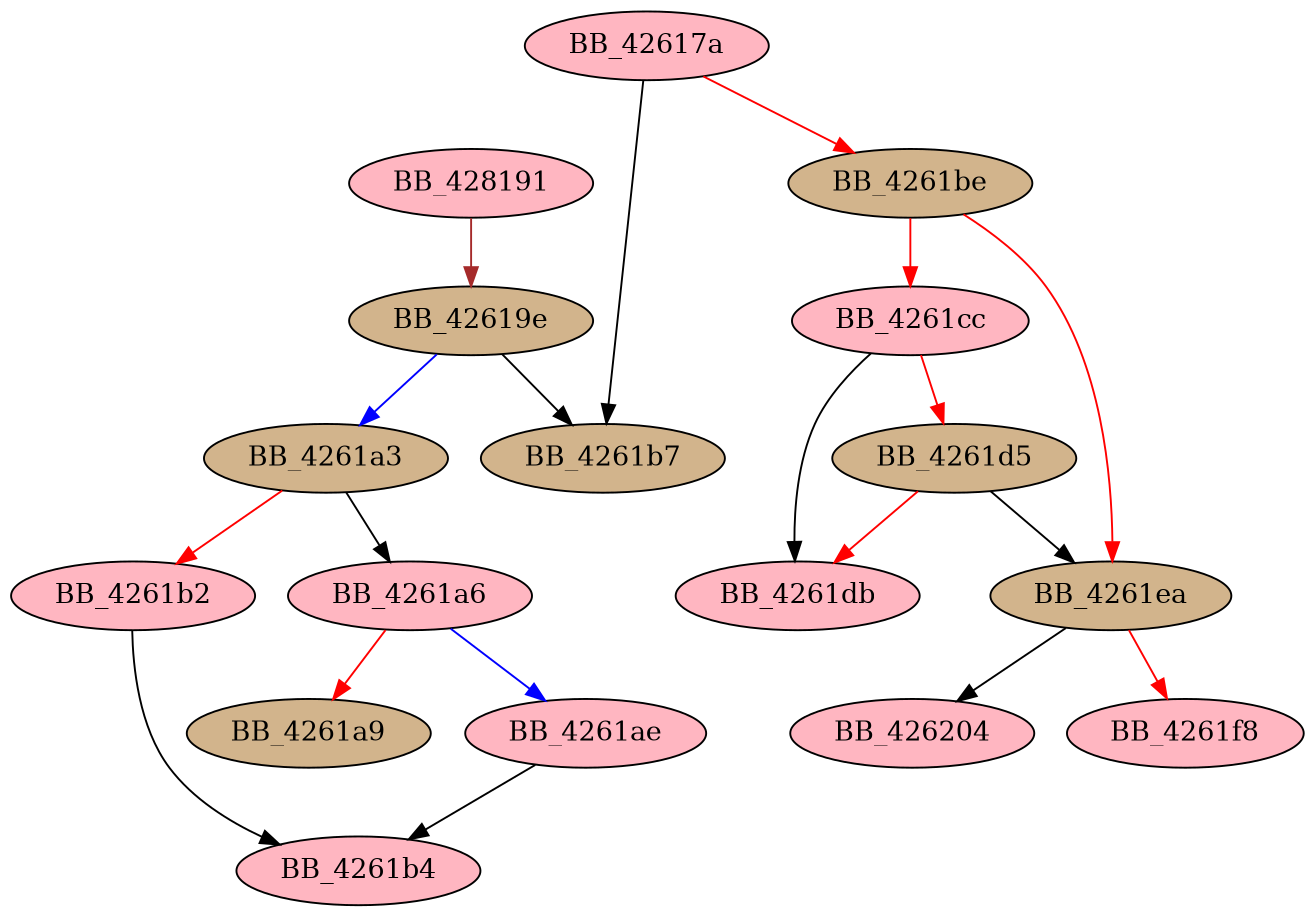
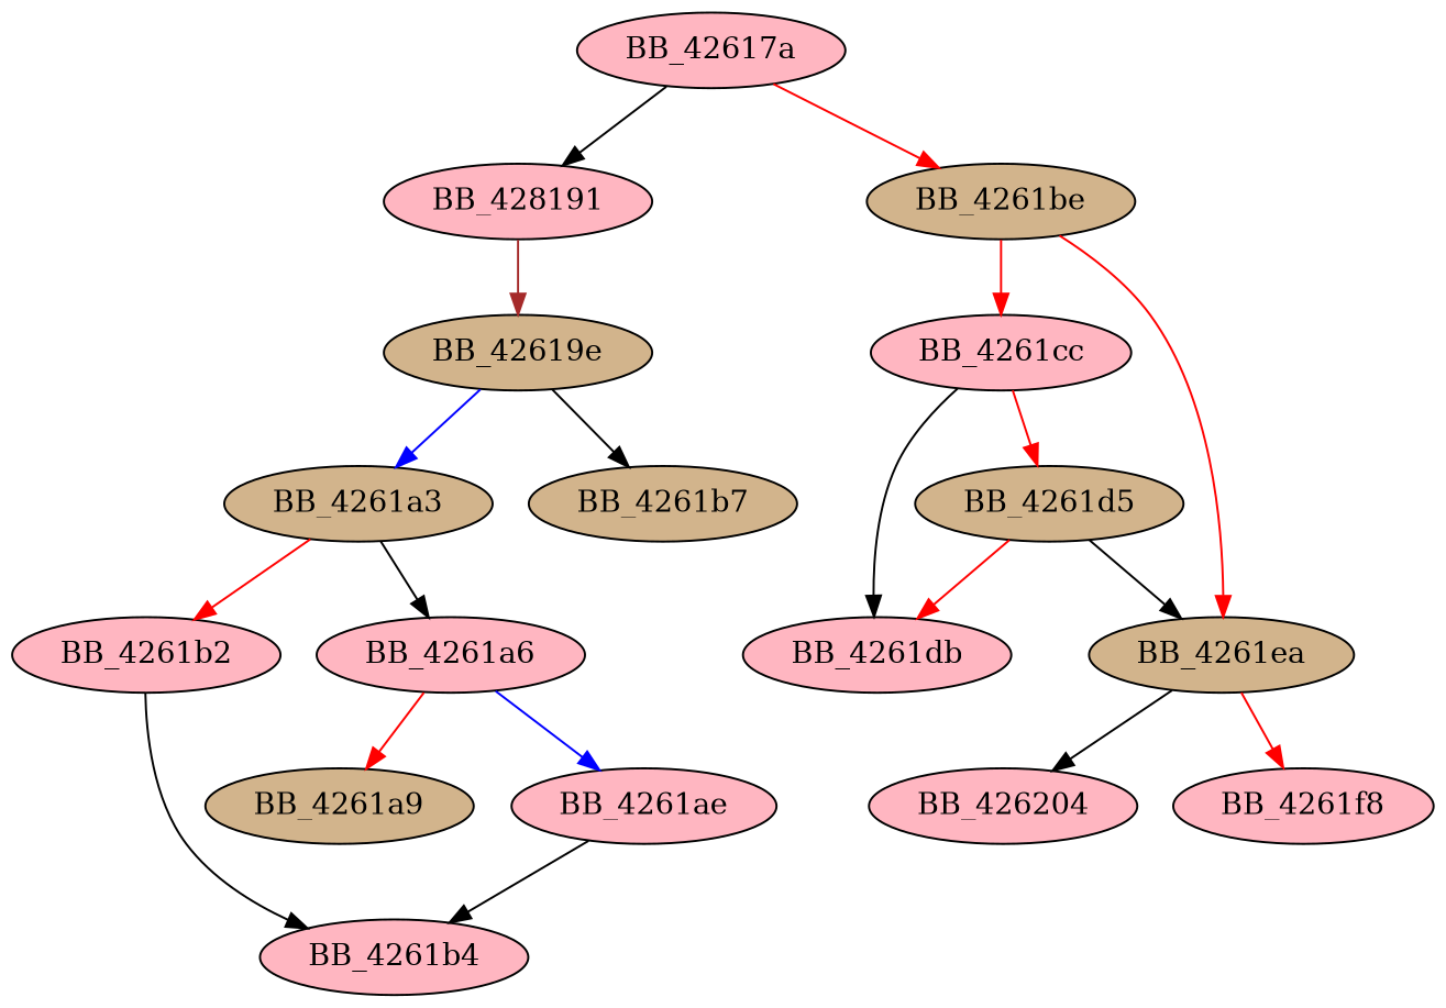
  digraph {
    node [fillcolor=lightpink style=filled]
    edge [color=black]
    n1 [label=BB_428191]
    BB_42617a
    BB_4261be [fillcolor=tan]
    BB_42619e [fillcolor=tan]
    BB_4261cc
    BB_4261ea [fillcolor=tan]
    BB_4261a3 [fillcolor=tan]
    BB_4261b7 [fillcolor=tan]
    BB_4261d5 [fillcolor=tan]
    BB_4261db
    BB_4261f8
    BB_426204
    BB_4261a6
    BB_4261b2
    BB_4261a9 [fillcolor=tan]
    BB_4261ae
    BB_4261b4
    n1 -> BB_42619e [color=brown]
-   BB_42617a -> BB_4261b7
+   BB_42617a -> n1
    BB_42617a -> BB_4261be [color=red]
    BB_4261be -> BB_4261cc [color=red]
    BB_4261be -> BB_4261ea [color=red]
    BB_42619e -> BB_4261a3 [color=blue]
    BB_42619e -> BB_4261b7
    BB_4261cc -> BB_4261d5 [color=red]
    BB_4261cc -> BB_4261db
    BB_4261ea -> BB_4261f8 [color=red]
    BB_4261ea -> BB_426204
    BB_4261a3 -> BB_4261a6
    BB_4261a3 -> BB_4261b2 [color=red]
    BB_4261d5 -> BB_4261ea
    BB_4261d5 -> BB_4261db [color=red]
    BB_4261a6 -> BB_4261a9 [color=red]
    BB_4261a6 -> BB_4261ae [color=blue]
    BB_4261b2 -> BB_4261b4
    BB_4261ae -> BB_4261b4
  }
